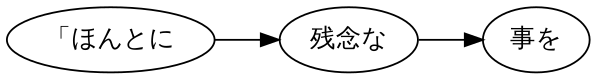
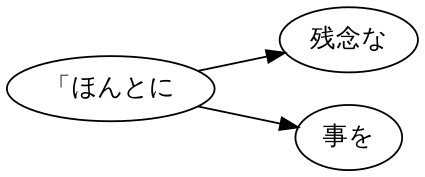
  digraph {
    fontname="Courier Prime"
    rankdir=LR
    node [fontname="Courier Prime"]
    edge [fontname="Courier Prime"]
    n1 [label="「ほんとに"]
    n2 [label="残念な"]
    n3 [label="事を"]
    n1 -> n2
-   n2 -> n3
+   n1 -> n3
  }
